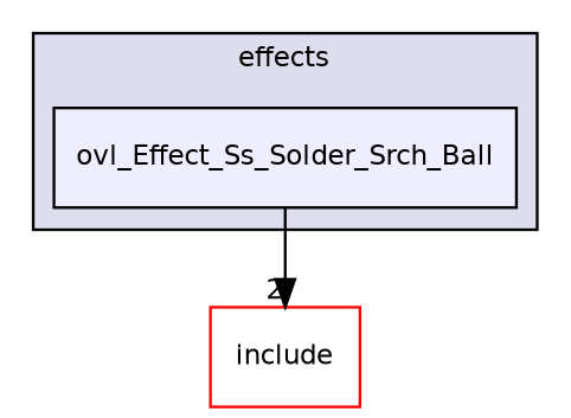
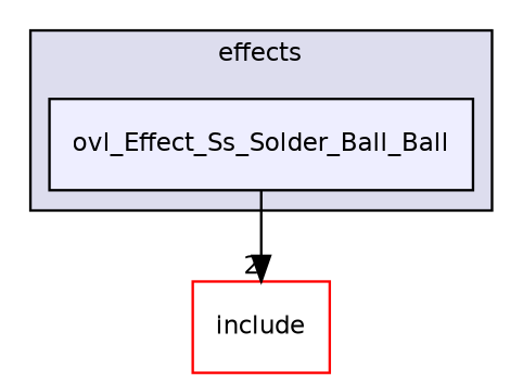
  digraph {
    compound=true
    node [fontname=Helvetica fontsize=10 shape=box style=filled]
-   n1 [fillcolor="#eeeeff" label=ovl_Effect_Ss_Solder_Srch_Ball pencolor=black]
+   n1 [fillcolor="#eeeeff" label=ovl_Effect_Ss_Solder_Ball_Ball pencolor=black]
    n2 [color=red fillcolor=white label=include]
    subgraph cluster_1 {
      bgcolor="#ddddee"
      fontname=Helvetica
      fontsize=10
      label=effects
      pencolor=black
      n1
    }
    n1 -> n2 [headlabel=2 labeldistance=1.5 labelfontname=Helvetica labelfontsize=10]
  }
